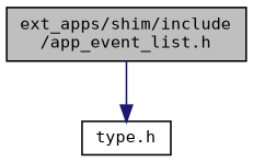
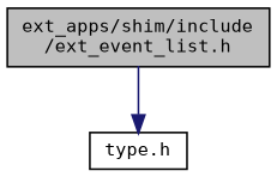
  digraph {
    fontname="DejaVu Sans Mono"
    node [color=black fontname="DejaVu Sans Mono" fontsize=10 shape=record style=filled]
-   n1 [fillcolor=grey75 fontcolor=black height=0.2 label="ext_apps/shim/include\l/app_event_list.h" width=0.4]
+   n1 [fillcolor=grey75 fontcolor=black height=0.2 label="ext_apps/shim/include\l/ext_event_list.h" width=0.4]
    n2 [fillcolor=white height=0.2 label="type.h" width=0.4]
    n1 -> n2 [color=midnightblue fontname="DejaVu Sans Mono" fontsize=10 labelfontname=Helvetica labelfontsize=10 style=solid]
  }
